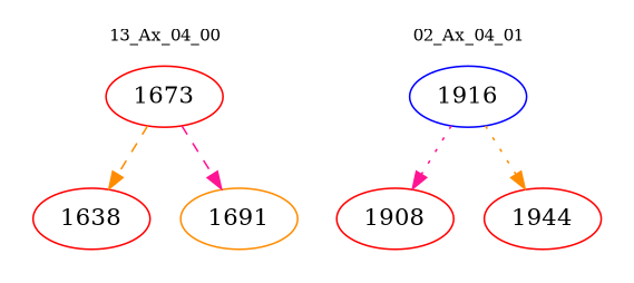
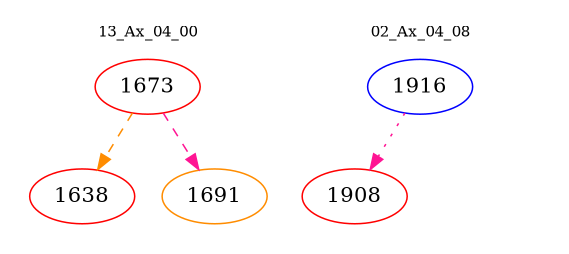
  digraph {
    node [color=red]
    edge [color=darkorange style=dashed]
    n1 [label=1673]
    n2 [label=1638]
    n3 [color=darkorange label=1691]
    n4 [color=blue label=1916]
    n5 [label=1908]
-   n6 [label=1944]
    subgraph cluster_1 {
      color=white
      fontsize=10
      label="13_Ax_04_00"
      n1
      n2
      n3
    }
    subgraph cluster_2 {
      color=white
      fontsize=10
-     label="02_Ax_04_01"
+     label="02_Ax_04_08"
      n4
      n5
-     n6
    }
    n1 -> n2
    n1 -> n3 [color=deeppink]
    n4 -> n5 [color=deeppink style=dotted]
-   n4 -> n6 [style=dotted]
  }
